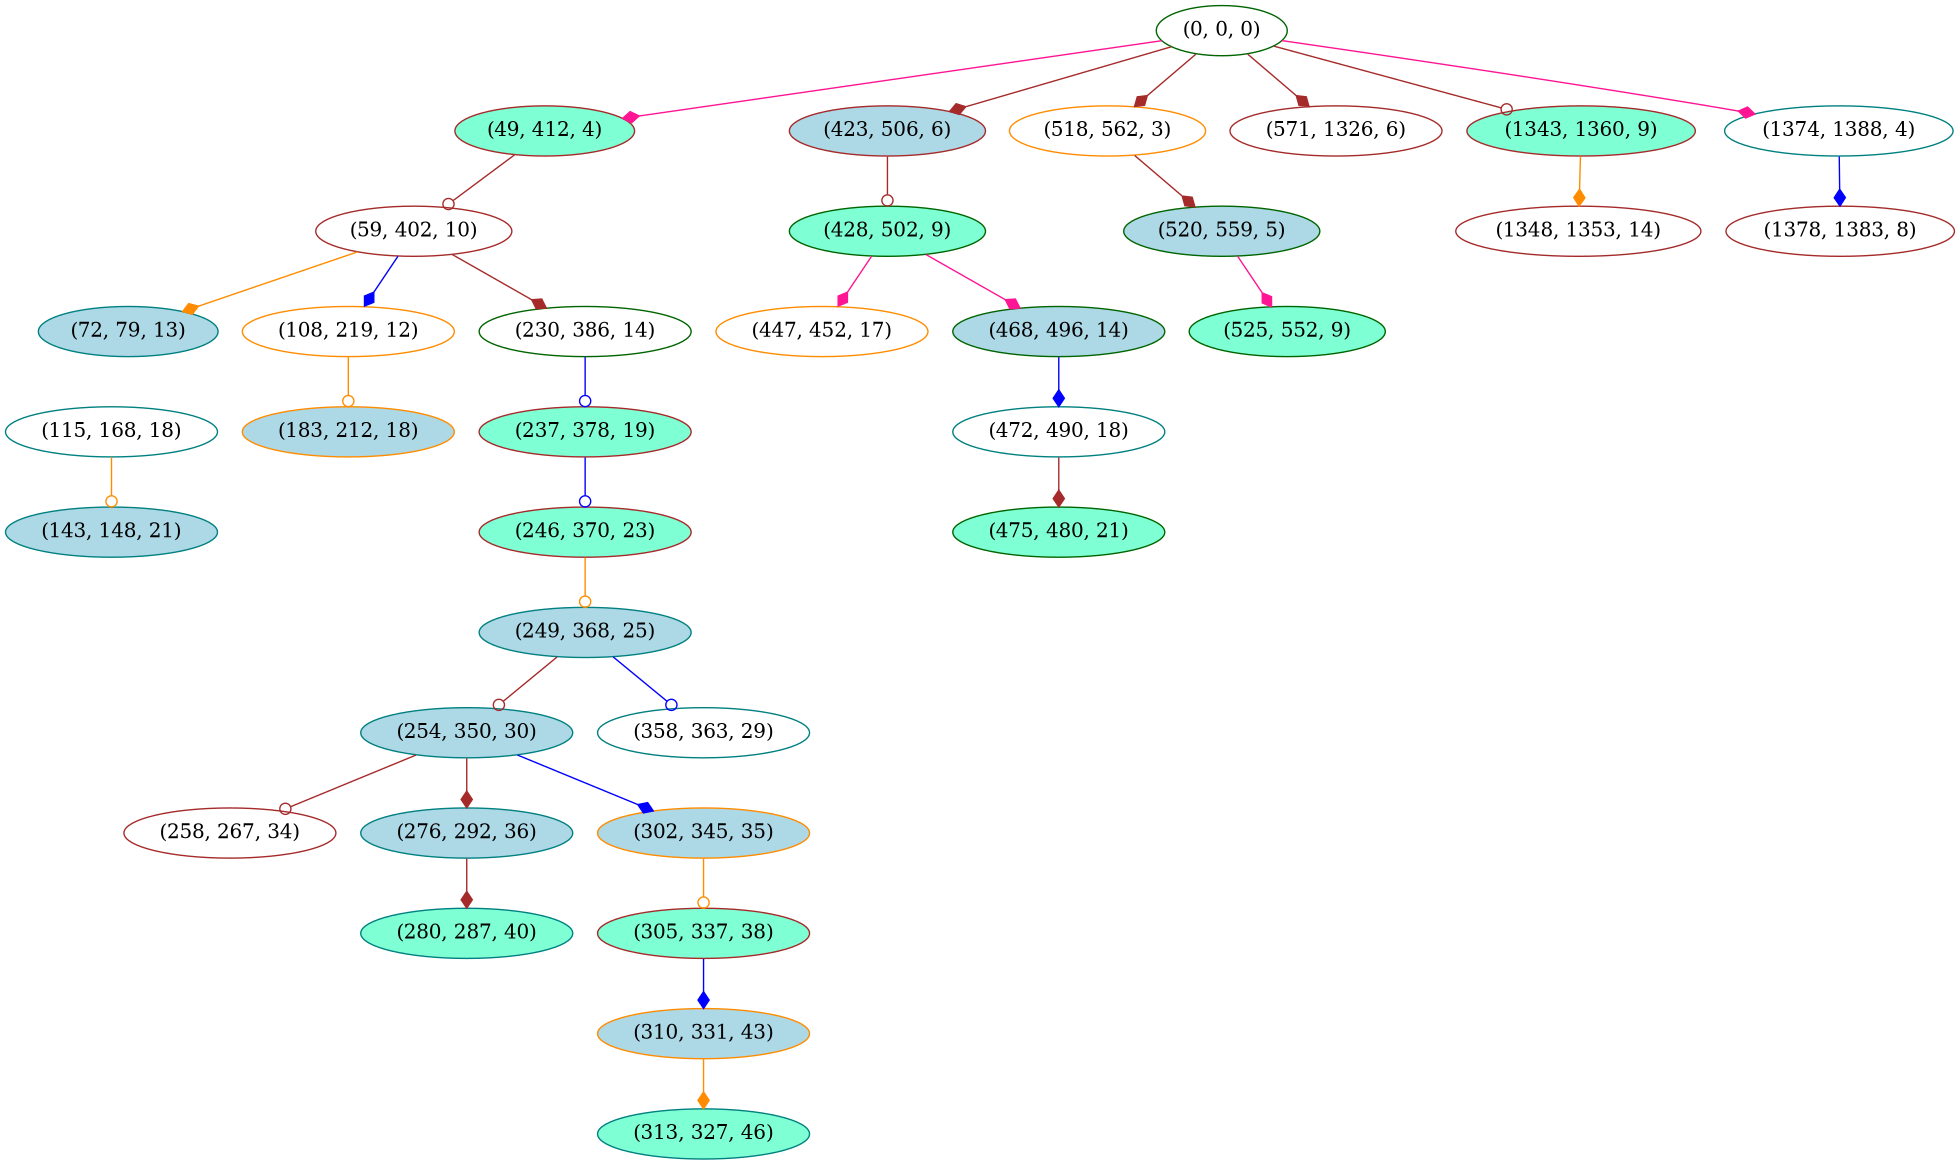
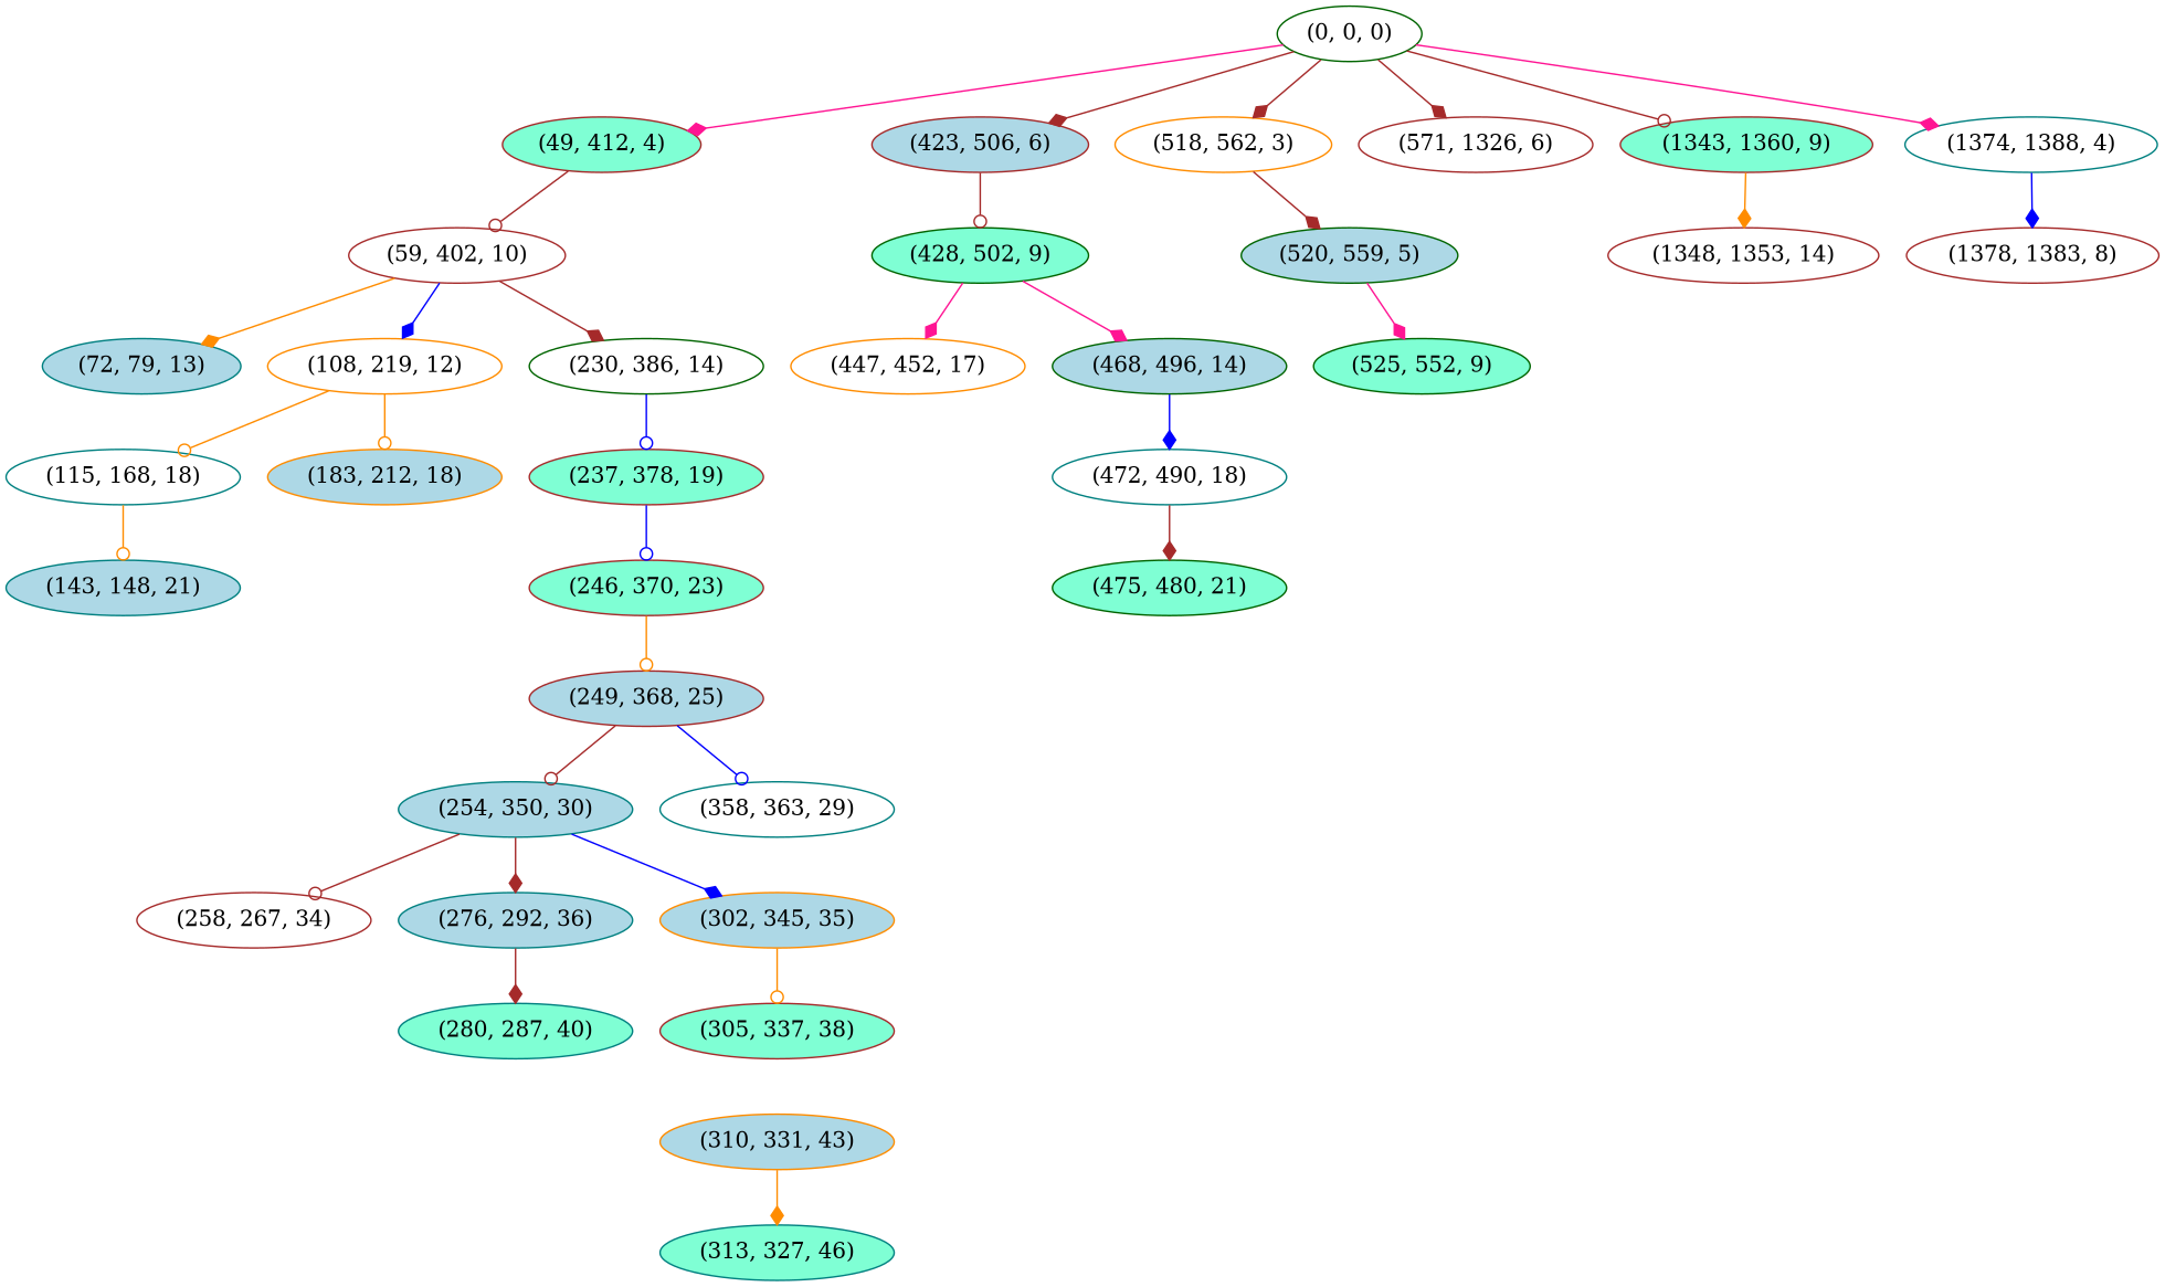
  digraph {
    node [color=brown fillcolor=white style=filled]
    edge [arrowhead=diamond color=brown]
    "(0, 0, 0)" [color=darkgreen]
    "(49, 412, 4)" [fillcolor=aquamarine]
    "(423, 506, 6)" [fillcolor=lightblue]
    "(518, 562, 3)" [color=darkorange]
    "(571, 1326, 6)"
    "(1343, 1360, 9)" [fillcolor=aquamarine]
    "(1374, 1388, 4)" [color=teal]
    "(59, 402, 10)"
    "(428, 502, 9)" [color=darkgreen fillcolor=aquamarine]
    "(520, 559, 5)" [color=darkgreen fillcolor=lightblue]
    "(1348, 1353, 14)"
    "(1378, 1383, 8)"
    "(72, 79, 13)" [color=teal fillcolor=lightblue]
    "(108, 219, 12)" [color=darkorange]
    "(230, 386, 14)" [color=darkgreen]
    "(115, 168, 18)" [color=teal]
    "(183, 212, 18)" [color=darkorange fillcolor=lightblue]
    "(237, 378, 19)" [fillcolor=aquamarine]
    "(143, 148, 21)" [color=teal fillcolor=lightblue]
    "(246, 370, 23)" [fillcolor=aquamarine]
-   "(249, 368, 25)" [color=teal fillcolor=lightblue]
+   "(249, 368, 25)" [fillcolor=lightblue]
    "(254, 350, 30)" [color=teal fillcolor=lightblue]
    "(358, 363, 29)" [color=teal]
    "(258, 267, 34)"
    "(276, 292, 36)" [color=teal fillcolor=lightblue]
    "(302, 345, 35)" [color=darkorange fillcolor=lightblue]
    "(280, 287, 40)" [color=teal fillcolor=aquamarine]
    "(305, 337, 38)" [fillcolor=aquamarine]
    "(310, 331, 43)" [color=darkorange fillcolor=lightblue]
    "(313, 327, 46)" [color=teal fillcolor=aquamarine]
    "(447, 452, 17)" [color=darkorange]
    "(468, 496, 14)" [color=darkgreen fillcolor=lightblue]
    "(472, 490, 18)" [color=teal]
    "(475, 480, 21)" [color=darkgreen fillcolor=aquamarine]
    "(525, 552, 9)" [color=darkgreen fillcolor=aquamarine]
    "(0, 0, 0)" -> "(49, 412, 4)" [color=deeppink]
    "(0, 0, 0)" -> "(423, 506, 6)"
    "(0, 0, 0)" -> "(518, 562, 3)"
    "(0, 0, 0)" -> "(571, 1326, 6)"
    "(0, 0, 0)" -> "(1343, 1360, 9)" [arrowhead=odot]
    "(0, 0, 0)" -> "(1374, 1388, 4)" [color=deeppink]
    "(49, 412, 4)" -> "(59, 402, 10)" [arrowhead=odot]
    "(423, 506, 6)" -> "(428, 502, 9)" [arrowhead=odot]
    "(518, 562, 3)" -> "(520, 559, 5)"
    "(1343, 1360, 9)" -> "(1348, 1353, 14)" [color=darkorange]
    "(1374, 1388, 4)" -> "(1378, 1383, 8)" [color=blue]
    "(59, 402, 10)" -> "(72, 79, 13)" [color=darkorange]
    "(59, 402, 10)" -> "(108, 219, 12)" [color=blue]
    "(59, 402, 10)" -> "(230, 386, 14)"
    "(428, 502, 9)" -> "(447, 452, 17)" [color=deeppink]
    "(428, 502, 9)" -> "(468, 496, 14)" [color=deeppink]
    "(520, 559, 5)" -> "(525, 552, 9)" [color=deeppink]
+   "(108, 219, 12)" -> "(115, 168, 18)" [arrowhead=odot color=darkorange]
    "(108, 219, 12)" -> "(183, 212, 18)" [arrowhead=odot color=darkorange]
    "(230, 386, 14)" -> "(237, 378, 19)" [arrowhead=odot color=blue]
    "(115, 168, 18)" -> "(143, 148, 21)" [arrowhead=odot color=darkorange]
    "(237, 378, 19)" -> "(246, 370, 23)" [arrowhead=odot color=blue]
    "(246, 370, 23)" -> "(249, 368, 25)" [arrowhead=odot color=darkorange]
    "(249, 368, 25)" -> "(254, 350, 30)" [arrowhead=odot]
    "(249, 368, 25)" -> "(358, 363, 29)" [arrowhead=odot color=blue]
    "(254, 350, 30)" -> "(258, 267, 34)" [arrowhead=odot]
    "(254, 350, 30)" -> "(276, 292, 36)"
    "(254, 350, 30)" -> "(302, 345, 35)" [color=blue]
    "(276, 292, 36)" -> "(280, 287, 40)"
    "(302, 345, 35)" -> "(305, 337, 38)" [arrowhead=odot color=darkorange]
-   "(305, 337, 38)" -> "(310, 331, 43)" [color=blue]
    "(310, 331, 43)" -> "(313, 327, 46)" [color=darkorange]
    "(468, 496, 14)" -> "(472, 490, 18)" [color=blue]
    "(472, 490, 18)" -> "(475, 480, 21)"
  }
